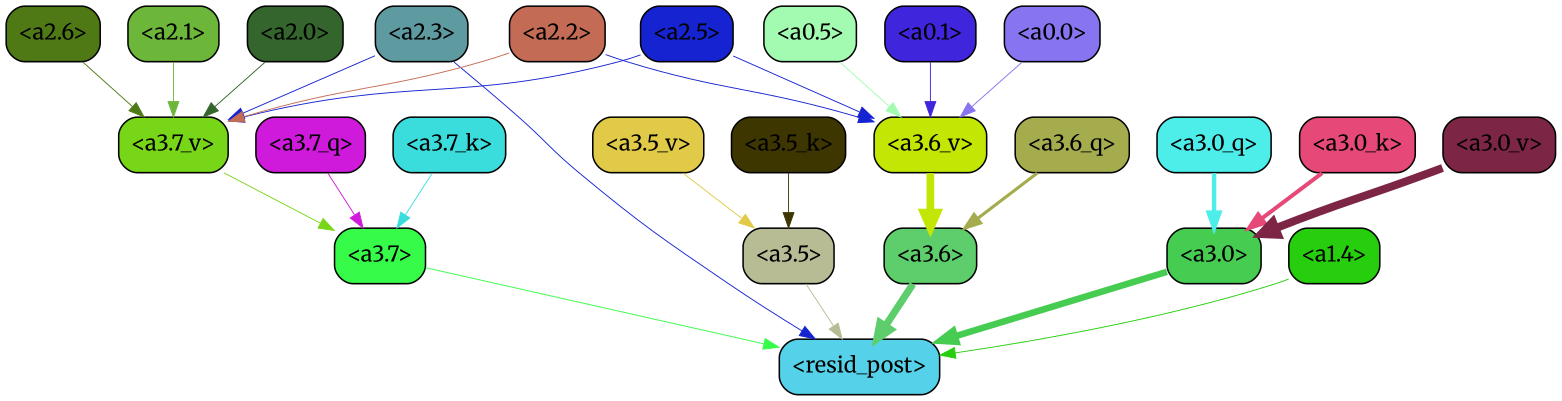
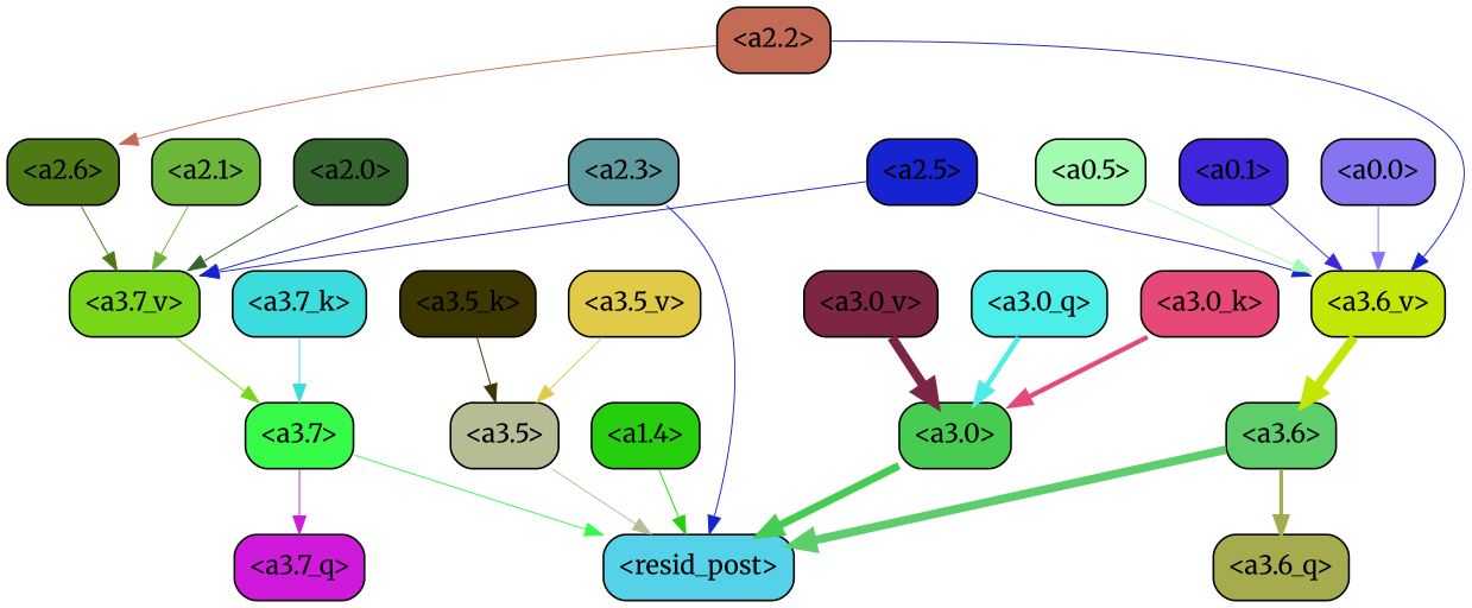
  strict digraph {
    fontname=Merriweather
    splines=true
    node [color=black fontname=Merriweather shape=box style="filled, rounded"]
    edge [color="#1523d0" fontname=Merriweather penwidth=0.6]
    "<a3.7>" [fillcolor="#37fb49"]
    "<resid_post>" [fillcolor="#55d2e9"]
    "<a3.6>" [fillcolor="#5dce6b"]
    "<a3.5>" [fillcolor="#b7bc95"]
    "<a3.0>" [fillcolor="#46cc51"]
    "<a2.3>" [fillcolor="#5e9ba1"]
    "<a3.7_v>" [fillcolor="#78d618"]
    "<a1.4>" [fillcolor="#26ce0d"]
    "<a3.7_q>" [fillcolor="#cf19db"]
    "<a3.6_q>" [fillcolor="#a5ac4e"]
    "<a3.0_q>" [fillcolor="#4dede9"]
    "<a3.7_k>" [fillcolor="#3bdddc"]
    "<a3.5_k>" [fillcolor="#3e3601"]
    "<a3.0_k>" [fillcolor="#e64978"]
    "<a3.6_v>" [fillcolor="#c3e604"]
    "<a3.5_v>" [fillcolor="#e1ca47"]
    "<a3.0_v>" [fillcolor="#7c2545"]
    "<a2.6>" [fillcolor="#4e7915"]
    "<a2.5>" [fillcolor="#1523d0"]
    "<a2.2>" [fillcolor="#c36b54"]
    "<a2.1>" [fillcolor="#6cb73a"]
    "<a2.0>" [fillcolor="#34652c"]
    "<a0.5>" [fillcolor="#a2fbb1"]
    "<a0.1>" [fillcolor="#3f26dd"]
    "<a0.0>" [fillcolor="#8774f0"]
    "<a3.7>" -> "<resid_post>" [color="#37fb49"]
    "<a3.6>" -> "<resid_post>" [color="#5dce6b" penwidth=4.670643210411072]
    "<a3.5>" -> "<resid_post>" [color="#b7bc95"]
    "<a3.0>" -> "<resid_post>" [color="#46cc51" penwidth=4.246885180473328]
    "<a2.3>" -> "<resid_post>"
    "<a2.3>" -> "<a3.7_v>"
    "<a3.7_v>" -> "<a3.7>" [color="#78d618"]
    "<a1.4>" -> "<resid_post>" [color="#26ce0d"]
-   "<a3.7_q>" -> "<a3.7>" [color="#cf19db"]
-   "<a3.6_q>" -> "<a3.6>" [color="#a5ac4e" penwidth=2.03758105635643]
+   "<a3.7>" -> "<a3.7_q>" [color="#cf19db"]
+   "<a3.6>" -> "<a3.6_q>" [color="#a5ac4e" penwidth=2.03758105635643]
    "<a3.0_q>" -> "<a3.0>" [color="#4dede9" penwidth=2.8638100624084473]
    "<a3.7_k>" -> "<a3.7>" [color="#3bdddc"]
    "<a3.5_k>" -> "<a3.5>" [color="#3e3601"]
    "<a3.0_k>" -> "<a3.0>" [color="#e64978" penwidth=2.6274144649505615]
    "<a3.6_v>" -> "<a3.6>" [color="#c3e604" penwidth=5.002329230308533]
    "<a3.5_v>" -> "<a3.5>" [color="#e1ca47"]
    "<a3.0_v>" -> "<a3.0>" [color="#7c2545" penwidth=5.188832879066467]
    "<a2.6>" -> "<a3.7_v>" [color="#4e7915"]
    "<a2.5>" -> "<a3.7_v>"
    "<a2.5>" -> "<a3.6_v>"
-   "<a2.2>" -> "<a3.7_v>" [color="#c36b54"]
+   "<a2.2>" -> "<a2.6>" [color="#c36b54"]
    "<a2.2>" -> "<a3.6_v>"
    "<a2.1>" -> "<a3.7_v>" [color="#6cb73a"]
    "<a2.0>" -> "<a3.7_v>" [color="#34652c"]
    "<a0.5>" -> "<a3.6_v>" [color="#a2fbb1"]
    "<a0.1>" -> "<a3.6_v>" [color="#3f26dd"]
    "<a0.0>" -> "<a3.6_v>" [color="#8774f0"]
  }
